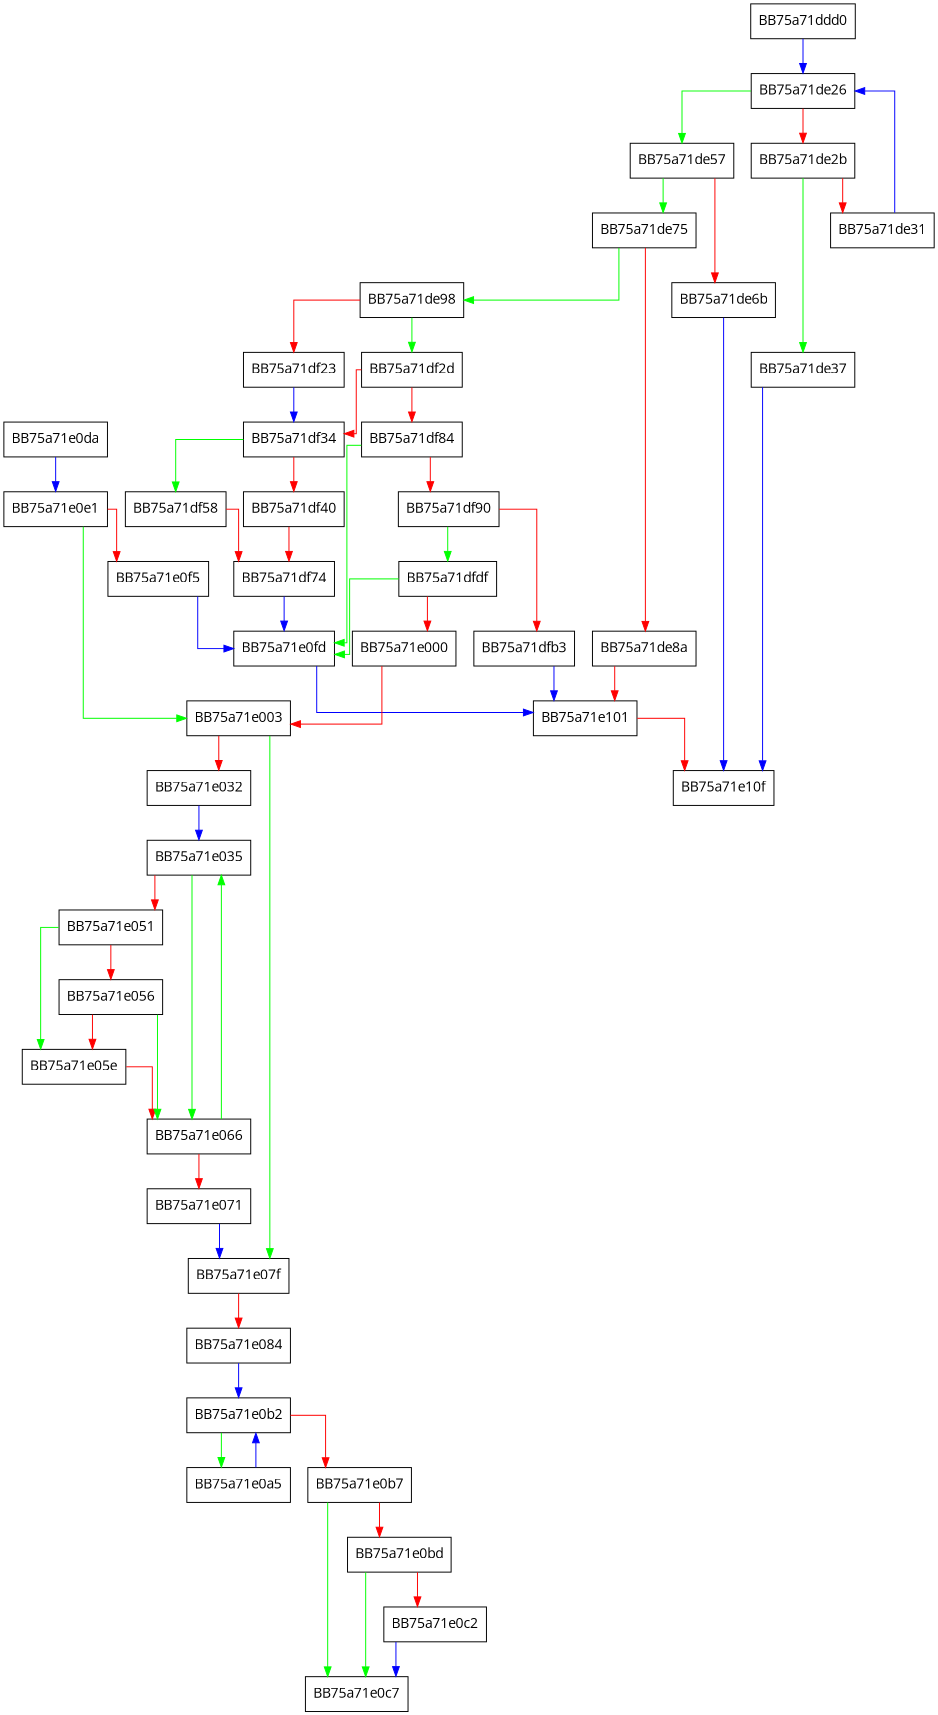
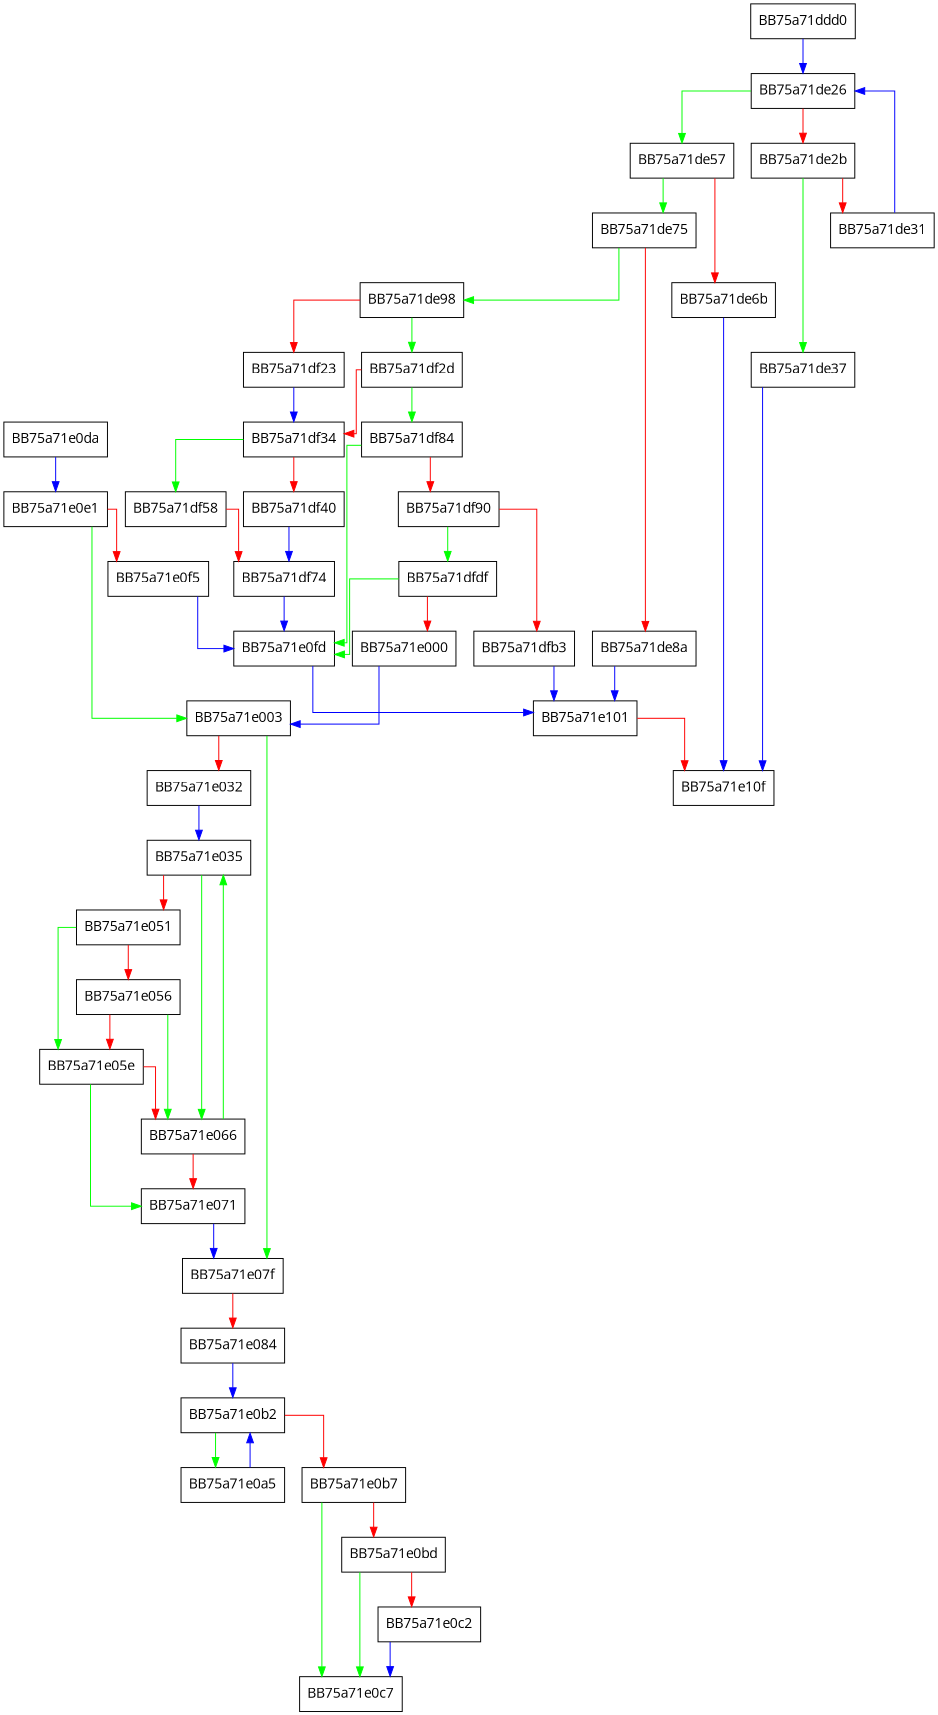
  digraph {
    fontname="Open Sans"
    splines=ortho
    node [fontname="Open Sans" shape=box]
    edge [color=red fontname="Open Sans"]
    BB75a71ddd0
    BB75a71de26
    BB75a71de57
    BB75a71de2b
    BB75a71de75
    BB75a71de6b
    BB75a71de37
    BB75a71de31
    BB75a71de98
    BB75a71de8a
    BB75a71e10f
    BB75a71df2d
    BB75a71df23
    BB75a71e101
    BB75a71df34
    BB75a71df84
    BB75a71df58
    BB75a71df40
    BB75a71e0fd
    BB75a71df90
    BB75a71df74
    BB75a71dfdf
    BB75a71dfb3
    BB75a71e000
    BB75a71e003
    BB75a71e07f
    BB75a71e032
    BB75a71e084
    BB75a71e035
    BB75a71e0da
    BB75a71e0e1
    BB75a71e0b2
    BB75a71e066
    BB75a71e051
    BB75a71e071
    BB75a71e05e
    BB75a71e056
    BB75a71e0f5
    BB75a71e0a5
    BB75a71e0b7
    BB75a71e0c7
    BB75a71e0bd
    BB75a71e0c2
    BB75a71ddd0 -> BB75a71de26 [color=blue]
    BB75a71de26 -> BB75a71de57 [color=green]
    BB75a71de26 -> BB75a71de2b
    BB75a71de57 -> BB75a71de75 [color=green]
    BB75a71de57 -> BB75a71de6b
    BB75a71de2b -> BB75a71de37 [color=green]
    BB75a71de2b -> BB75a71de31
    BB75a71de75 -> BB75a71de98 [color=green]
    BB75a71de75 -> BB75a71de8a
    BB75a71de6b -> BB75a71e10f [color=blue]
    BB75a71de37 -> BB75a71e10f [color=blue]
    BB75a71de31 -> BB75a71de26 [color=blue]
    BB75a71de98 -> BB75a71df2d [color=green]
    BB75a71de98 -> BB75a71df23
-   BB75a71de8a -> BB75a71e101
+   BB75a71de8a -> BB75a71e101 [color=blue]
    BB75a71df2d -> BB75a71df34
-   BB75a71df2d -> BB75a71df84
+   BB75a71df2d -> BB75a71df84 [color=green]
    BB75a71df23 -> BB75a71df34 [color=blue]
    BB75a71e101 -> BB75a71e10f
    BB75a71df34 -> BB75a71df58 [color=green]
    BB75a71df34 -> BB75a71df40
    BB75a71df84 -> BB75a71e0fd [color=green]
    BB75a71df84 -> BB75a71df90
    BB75a71df58 -> BB75a71df74
-   BB75a71df40 -> BB75a71df74
+   BB75a71df40 -> BB75a71df74 [color=blue]
    BB75a71e0fd -> BB75a71e101 [color=blue]
    BB75a71df90 -> BB75a71dfdf [color=green]
    BB75a71df90 -> BB75a71dfb3
    BB75a71df74 -> BB75a71e0fd [color=blue]
    BB75a71dfdf -> BB75a71e0fd [color=green]
    BB75a71dfdf -> BB75a71e000
    BB75a71dfb3 -> BB75a71e101 [color=blue]
-   BB75a71e000 -> BB75a71e003
+   BB75a71e000 -> BB75a71e003 [color=blue]
    BB75a71e003 -> BB75a71e07f [color=green]
    BB75a71e003 -> BB75a71e032
    BB75a71e07f -> BB75a71e084
    BB75a71e032 -> BB75a71e035 [color=blue]
    BB75a71e084 -> BB75a71e0b2 [color=blue]
    BB75a71e035 -> BB75a71e066 [color=green]
    BB75a71e035 -> BB75a71e051
    BB75a71e0da -> BB75a71e0e1 [color=blue]
    BB75a71e0e1 -> BB75a71e003 [color=green]
    BB75a71e0e1 -> BB75a71e0f5
    BB75a71e0b2 -> BB75a71e0a5 [color=green]
    BB75a71e0b2 -> BB75a71e0b7
    BB75a71e066 -> BB75a71e035 [color=green]
    BB75a71e066 -> BB75a71e071
    BB75a71e051 -> BB75a71e05e [color=green]
    BB75a71e051 -> BB75a71e056
    BB75a71e071 -> BB75a71e07f [color=blue]
    BB75a71e05e -> BB75a71e066
+   BB75a71e05e -> BB75a71e071 [color=green]
    BB75a71e056 -> BB75a71e066 [color=green]
    BB75a71e056 -> BB75a71e05e
    BB75a71e0f5 -> BB75a71e0fd [color=blue]
    BB75a71e0a5 -> BB75a71e0b2 [color=blue]
    BB75a71e0b7 -> BB75a71e0c7 [color=green]
    BB75a71e0b7 -> BB75a71e0bd
    BB75a71e0bd -> BB75a71e0c7 [color=green]
    BB75a71e0bd -> BB75a71e0c2
    BB75a71e0c2 -> BB75a71e0c7 [color=blue]
  }
